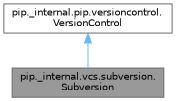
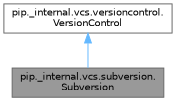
  digraph {
    node [color=gray40 fontname=Helvetica fontsize=10 shape=box style=filled]
    n1 [fillcolor=grey60 fontcolor=black height=0.2 label="pip._internal.vcs.subversion.\lSubversion" width=0.4]
-   n2 [fillcolor=white height=0.2 label="pip._internal.pip.versioncontrol.\lVersionControl" width=0.4]
+   n2 [fillcolor=white height=0.2 label="pip._internal.vcs.versioncontrol.\lVersionControl" width=0.4]
    n2 -> n1 [color=steelblue1 dir=back fontname=Helvetica fontsize=10 labelfontname=Helvetica labelfontsize=10 style=solid]
  }
